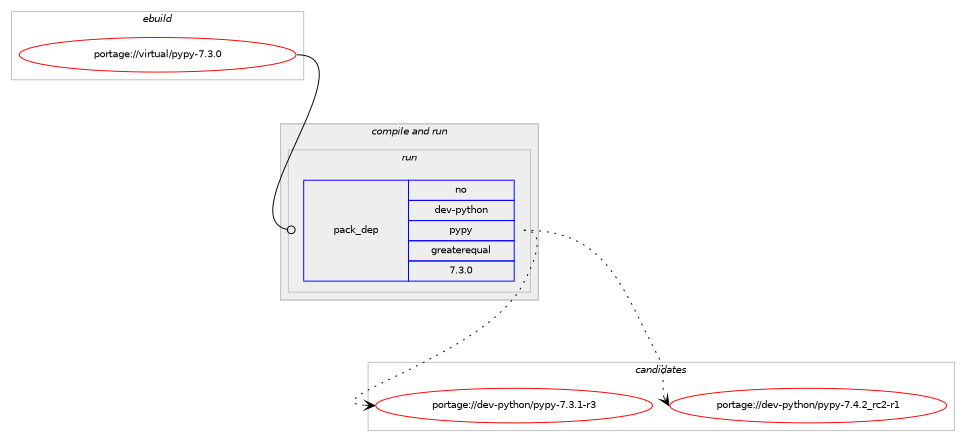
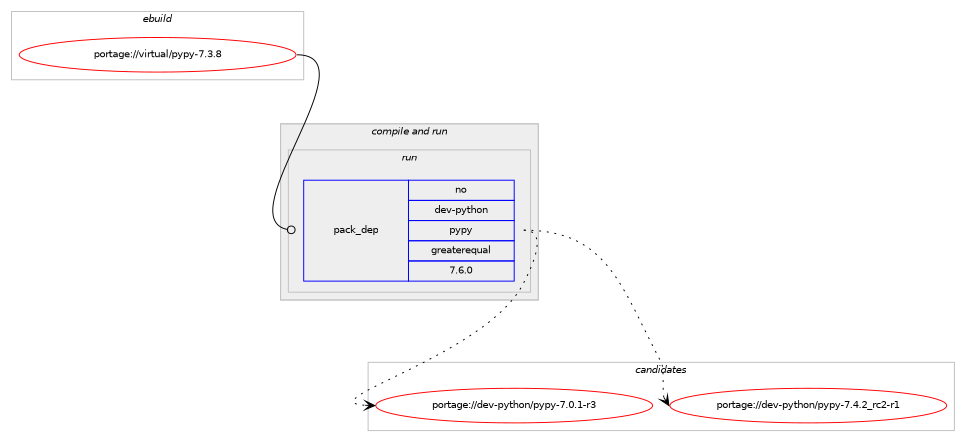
  digraph {
    compound=true
    concentrate=true
    fontname=Helvetica
    fontsize=10
    newrank=true
    rankdir=TB
    ranksep=1.5
    node [color=red fontname=Helvetica fontsize=10]
    edge [arrowhead=vee headport=w style=dotted tailport=e weight=100]
-   n1 [label="portage://virtual/pypy-7.3.0" width=4]
-   n2 [color=blue label=<<TABLE BORDER="0" CELLBORDER="1" CELLSPACING="0" CELLPADDING="4" WIDTH="220"><TR><TD ROWSPAN="6" CELLPADDING="30">pack_dep</TD></TR><TR><TD WIDTH="110">no</TD></TR><TR><TD>dev-python</TD></TR><TR><TD>pypy</TD></TR><TR><TD>greaterequal</TD></TR><TR><TD>7.3.0</TD></TR></TABLE>> shape=none]
+   n1 [label="portage://virtual/pypy-7.3.8" width=4]
+   n2 [color=blue label=<<TABLE BORDER="0" CELLBORDER="1" CELLSPACING="0" CELLPADDING="4" WIDTH="220"><TR><TD ROWSPAN="6" CELLPADDING="30">pack_dep</TD></TR><TR><TD WIDTH="110">no</TD></TR><TR><TD>dev-python</TD></TR><TR><TD>pypy</TD></TR><TR><TD>greaterequal</TD></TR><TR><TD>7.6.0</TD></TR></TABLE>> shape=none]
    n3 [label="portage://dev-python/pypy-7.4.2_rc2-r1" width=4]
-   n4 [label="portage://dev-python/pypy-7.3.1-r3" width=4]
+   n4 [label="portage://dev-python/pypy-7.0.1-r3" width=4]
    subgraph cluster_1 {
      color=gray
      label=<<i>ebuild</i>>
      n1
    }
    subgraph cluster_2 {
      color=gray
      label=<<i>dependencies</i>>
      subgraph cluster_3 {
        color=gray
        fillcolor="#eeeeee"
        label=<<i>compile</i>>
        style=filled
      }
      subgraph cluster_4 {
        color=gray
        fillcolor="#eeeeee"
        label=<<i>compile and run</i>>
        style=filled
      }
      subgraph cluster_5 {
        color=gray
        fillcolor="#eeeeee"
        label=<<i>run</i>>
        style=filled
        subgraph sub_6 {
          color=gray
          fillcolor="#eeeeee"
          label=<<i>run</i>>
          style=filled
          n2
        }
      }
    }
    subgraph cluster_7 {
      color=gray
      label=<<i>candidates</i>>
      rank=same
      subgraph sub_8 {
        color=black
        label=<<i>candidates</i>>
        nodesep=1
        rank=same
        n3
        n4
      }
    }
    n1 -> n2 [arrowhead=odot style=solid weight=20]
    n2 -> n3
    n2 -> n4
  }
